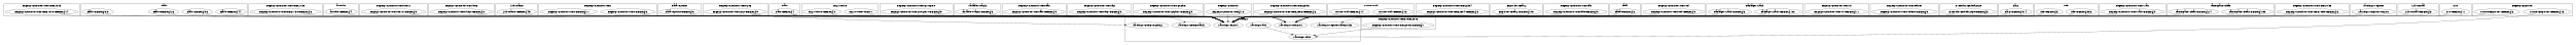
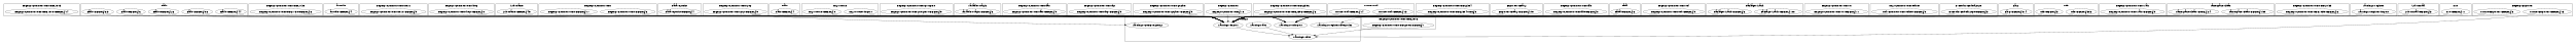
  digraph {
    "Regexp::Common::URI::RFC1808::BEGIN@14"
+   "Hailo::BEGIN@6"
    "Hailo::BEGIN@6.3"
    "Hailo::BEGIN@44"
    "Hailo::BEGIN@86"
    n6 [label="Hailo::BEGIN@26"]
    "Regexp::Common::URI::RFC1738::BEGIN@6"
    "autodie::BEGIN@4"
    "Regexp::Common::URI::news::BEGIN@9"
    "warnings::_bits"
    "warnings::unimport"
    "warnings::CORE:regcomp"
    "warnings::bits"
    "warnings::register_categories"
-   "warnings::CORE:match"
    "warnings::import"
    "Regexp::Common::URI::RFC2806::BEGIN@7"
    "Regexp::Common::URI::http::BEGIN@8"
    "Sub::Name::BEGIN@45"
    "Regexp::Common::URI::BEGIN@6"
    "Regexp::Common::URI::BEGIN@17"
-   "Data::OptList::BEGIN@4" [label="Data::OptList::BEGIN@6"]
+   "Data::OptList::BEGIN@4"
    "Regexp::Common::URI::pop::BEGIN@9"
    "main::BEGIN@4"
    "Any::Moose::import"
    "Any::Moose::BEGIN@9"
    "Regexp::Common::URI::prospero::BEGIN@9"
    "Variable::Magic::BEGIN@6"
    "Regexp::Common::URI::fax::BEGIN@9"
    "Regexp::Common::URI::ftp::BEGIN@9"
    "Regexp::Common::URI::gopher::BEGIN@9"
    n32 [label="Regexp::Common::URI@18"]
    "Regexp::Common::URI::RFC2396::BEGIN@6"
    "Mouse::Util::BEGIN@13"
    "Mouse::Util::BEGIN@14"
-   "Regexp::Common::URI::RFC2384::BEGIN@8"
+   "Regexp::Common::URI::RFC2384::BEGIN@8" [label="Regexp::Common::URI::RFC2384::URI@8"]
    "Exporter::Heavy::BEGIN@197"
    "Regexp::Common::URI::file::BEGIN@8"
    "Fatal::BEGIN@6"
    "Regexp::Common::URI::tel::BEGIN@9"
    "Package::Stash::BEGIN@108"
    "Package::Stash::BEGIN@6"
    "Regexp::Common::URI::tv::BEGIN@11"
    "Mouse::Exporter::BEGIN@13"
    "Mouse::Exporter::BEGIN@3"
-   "Regexp::Common::URI::telnet::BEGIN@8"
+   "Regexp::Common::URI::telnet::BEGIN@8" [label="Util::Common::URI::telnet::BEGIN@8"]
    "B::Hooks::EndOfScope::BEGIN@3"
    "Carp::BEGIN@314"
    "utf8::BEGIN@383"
    "utf8::BEGIN@3"
    "Regexp::Common::URI::wais::BEGIN@9"
    "namespace::clean::BEGIN@159"
-   "namespace::clean::BEGIN@2.4"
+   "namespace::clean::BEGIN@2.4" [label="namespace::clean::CORE@2.4"]
    "Regexp::Common::URI::RFC1035::BEGIN@6"
    "warnings::register::import"
    "Sub::Install::BEGIN@3"
    "mro::BEGIN@11"
    subgraph cluster_1 {
      label="Regexp::Common::URI::RFC1803"
      "Regexp::Common::URI::RFC1808::BEGIN@14"
    }
    subgraph cluster_2 {
      label=Hailo
+     "Hailo::BEGIN@6"
      "Hailo::BEGIN@6.3"
      "Hailo::BEGIN@44"
      "Hailo::BEGIN@86"
      n6
    }
    subgraph cluster_3 {
      label="Regexp::Common::URI::RFC1738"
      "Regexp::Common::URI::RFC1738::BEGIN@6"
    }
    subgraph cluster_4 {
      label=autodie
      "autodie::BEGIN@4"
    }
    subgraph cluster_5 {
      label="Regexp::Common::URI::news"
      "Regexp::Common::URI::news::BEGIN@9"
    }
    subgraph cluster_6 {
      label=warnings
      "warnings::_bits"
      "warnings::unimport"
      "warnings::CORE:regcomp"
      "warnings::bits"
      "warnings::register_categories"
-     "warnings::CORE:match"
      "warnings::import"
    }
    subgraph cluster_7 {
-     label="Regexp::Common::RFC::RFC2806"
+     label="Regexp::Common::URI::RFC2806"
      "Regexp::Common::URI::RFC2806::BEGIN@7"
    }
    subgraph cluster_8 {
      label="Regexp::Common::URI::http"
      "Regexp::Common::URI::http::BEGIN@8"
    }
    subgraph cluster_9 {
      label="Sub::Name"
      "Sub::Name::BEGIN@45"
    }
    subgraph cluster_10 {
      label="Regexp::Common::URI"
      "Regexp::Common::URI::BEGIN@6"
      "Regexp::Common::URI::BEGIN@17"
    }
    subgraph cluster_11 {
      label="Data::OptList"
      "Data::OptList::BEGIN@4"
    }
    subgraph cluster_12 {
      label="Regexp::Common::URI::pop"
      "Regexp::Common::URI::pop::BEGIN@9"
    }
    subgraph cluster_13 {
      label=main
      "main::BEGIN@4"
    }
    subgraph cluster_14 {
      label="Any::Moose"
      "Any::Moose::import"
      "Any::Moose::BEGIN@9"
    }
    subgraph cluster_15 {
      label="Regexp::Common::URI::prospero"
      "Regexp::Common::URI::prospero::BEGIN@9"
    }
    subgraph cluster_16 {
      label="Variable::Magic"
      "Variable::Magic::BEGIN@6"
    }
    subgraph cluster_17 {
      label="Regexp::Common::URI::fax"
      "Regexp::Common::URI::fax::BEGIN@9"
    }
    subgraph cluster_18 {
      label="Regexp::Common::URI::ftp"
      "Regexp::Common::URI::ftp::BEGIN@9"
    }
    subgraph cluster_19 {
      label="Regexp::Common::URI::gopher"
      "Regexp::Common::URI::gopher::BEGIN@9"
    }
    subgraph cluster_20 {
      label="Regexp::Common"
      n32
    }
    subgraph cluster_21 {
      label="Regexp::Common::URI::RFC2396"
      "Regexp::Common::URI::RFC2396::BEGIN@6"
    }
    subgraph cluster_22 {
      label="Mouse::Util"
      "Mouse::Util::BEGIN@13"
      "Mouse::Util::BEGIN@14"
    }
    subgraph cluster_23 {
      label="Regexp::Common::URI::RFC2384"
      "Regexp::Common::URI::RFC2384::BEGIN@8"
    }
    subgraph cluster_24 {
      label="Exporter::Heavy"
      "Exporter::Heavy::BEGIN@197"
    }
    subgraph cluster_25 {
      label="Regexp::Common::URI::file"
      "Regexp::Common::URI::file::BEGIN@8"
    }
    subgraph cluster_26 {
      label=Fatal
      "Fatal::BEGIN@6"
    }
    subgraph cluster_27 {
      label="Regexp::Common::URI::tel"
      "Regexp::Common::URI::tel::BEGIN@9"
    }
    subgraph cluster_28 {
      label="Package::Stash"
      "Package::Stash::BEGIN@108"
      "Package::Stash::BEGIN@6"
    }
    subgraph cluster_29 {
      label="Regexp::Common::URI::tv"
      "Regexp::Common::URI::tv::BEGIN@11"
    }
    subgraph cluster_30 {
      label="Regexp::Exporter"
      "Mouse::Exporter::BEGIN@13"
      "Mouse::Exporter::BEGIN@3"
    }
    subgraph cluster_31 {
-     label="Regexp::Common::URI::telnet"
+     label="Any::Common::URI::telnet"
      "Regexp::Common::URI::telnet::BEGIN@8"
    }
    subgraph cluster_32 {
      label="B::Hooks::EndOfScope"
      "B::Hooks::EndOfScope::BEGIN@3"
    }
    subgraph cluster_33 {
      label=Carp
      "Carp::BEGIN@314"
    }
    subgraph cluster_34 {
      label=utf8
      "utf8::BEGIN@383"
      "utf8::BEGIN@3"
    }
    subgraph cluster_35 {
      label="Regexp::Common::URI::wais"
      "Regexp::Common::URI::wais::BEGIN@9"
    }
    subgraph cluster_36 {
      label="namespace::clean"
      "namespace::clean::BEGIN@159"
      "namespace::clean::BEGIN@2.4"
    }
    subgraph cluster_37 {
      label="Regexp::Common::URI::RFC1035"
      "Regexp::Common::URI::RFC1035::BEGIN@6"
    }
    subgraph cluster_38 {
      label="warnings::register"
      "warnings::register::import"
    }
    subgraph cluster_39 {
      label="Sub::Install"
      "Sub::Install::BEGIN@3"
    }
    subgraph cluster_40 {
      label=mro
      "mro::BEGIN@11"
    }
    "Regexp::Common::URI::RFC1808::BEGIN@14" -> "warnings::import"
+   "Hailo::BEGIN@6" -> "warnings::unimport"
    "Hailo::BEGIN@6.3" -> "warnings::unimport"
    "Hailo::BEGIN@44" -> "warnings::unimport"
    "Hailo::BEGIN@86" -> "warnings::unimport"
    n6 -> "warnings::unimport"
    "Regexp::Common::URI::RFC1738::BEGIN@6" -> "warnings::import"
    "autodie::BEGIN@4" -> "warnings::import"
    "Regexp::Common::URI::news::BEGIN@9" -> "warnings::import"
    "warnings::bits" -> "warnings::_bits"
+   "warnings::import" -> "warnings::_bits"
    "Regexp::Common::URI::RFC2806::BEGIN@7" -> "warnings::_bits"
    "Regexp::Common::URI::http::BEGIN@8" -> "warnings::import"
    "Sub::Name::BEGIN@45" -> "warnings::import"
    "Regexp::Common::URI::BEGIN@6" -> "warnings::import"
    "Regexp::Common::URI::BEGIN@17" -> "warnings::import"
    "Data::OptList::BEGIN@4" -> "warnings::import"
    "Regexp::Common::URI::pop::BEGIN@9" -> "warnings::CORE:regcomp"
    "Regexp::Common::URI::pop::BEGIN@9" -> "warnings::import"
-   "main::BEGIN@4" -> "warnings::CORE:match"
    "main::BEGIN@4" -> "warnings::import"
    "Any::Moose::import" -> "warnings::import"
    "Any::Moose::BEGIN@9" -> "warnings::import"
    "Regexp::Common::URI::prospero::BEGIN@9" -> "warnings::import"
    "Variable::Magic::BEGIN@6" -> "warnings::import"
    "Regexp::Common::URI::fax::BEGIN@9" -> "warnings::import"
    "Regexp::Common::URI::ftp::BEGIN@9" -> "warnings::import"
    "Regexp::Common::URI::gopher::BEGIN@9" -> "warnings::import"
    n32 -> "warnings::import"
    "Regexp::Common::URI::RFC2396::BEGIN@6" -> "warnings::import"
    "Mouse::Util::BEGIN@13" -> "warnings::unimport"
    "Mouse::Util::BEGIN@14" -> "warnings::import"
    "Regexp::Common::URI::RFC2384::BEGIN@8" -> "warnings::import"
    "Exporter::Heavy::BEGIN@197" -> "warnings::unimport"
    "Regexp::Common::URI::file::BEGIN@8" -> "warnings::import"
    "Fatal::BEGIN@6" -> "warnings::import"
    "Regexp::Common::URI::tel::BEGIN@9" -> "warnings::import"
    "Package::Stash::BEGIN@108" -> "warnings::unimport"
    "Package::Stash::BEGIN@6" -> "warnings::import"
    "Regexp::Common::URI::tv::BEGIN@11" -> "warnings::import"
    "Mouse::Exporter::BEGIN@13" -> "warnings::_bits"
    "Mouse::Exporter::BEGIN@3" -> "warnings::import"
    "Regexp::Common::URI::telnet::BEGIN@8" -> "warnings::import"
    "B::Hooks::EndOfScope::BEGIN@3" -> "warnings::import"
    "Carp::BEGIN@314" -> "warnings::unimport"
    "utf8::BEGIN@383" -> "warnings::unimport"
    "utf8::BEGIN@3" -> "warnings::import"
    "Regexp::Common::URI::wais::BEGIN@9" -> "warnings::import"
    "namespace::clean::BEGIN@159" -> "warnings::unimport"
    "namespace::clean::BEGIN@2.4" -> "warnings::import"
    "Regexp::Common::URI::RFC1035::BEGIN@6" -> "warnings::import"
    "warnings::register::import" -> "warnings::register_categories"
    "Sub::Install::BEGIN@3" -> "warnings::import"
    "mro::BEGIN@11" -> "warnings::import"
  }
